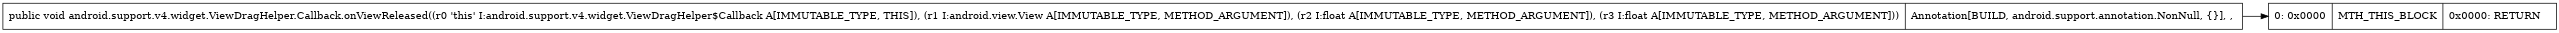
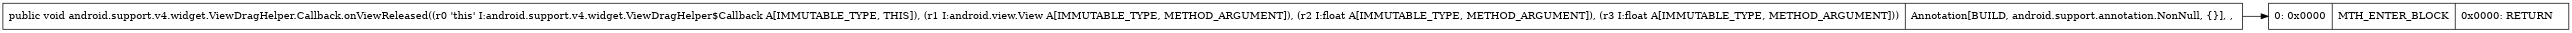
  digraph {
    rankdir=LR
    node [shape=record]
-   n1 [label="{0\:\ 0x0000|MTH_THIS_BLOCK\l|0x0000: RETURN   \l}"]
+   n1 [label="{0\:\ 0x0000|MTH_ENTER_BLOCK\l|0x0000: RETURN   \l}"]
    n2 [label="{public void android.support.v4.widget.ViewDragHelper.Callback.onViewReleased((r0 'this' I:android.support.v4.widget.ViewDragHelper$Callback A[IMMUTABLE_TYPE, THIS]), (r1 I:android.view.View A[IMMUTABLE_TYPE, METHOD_ARGUMENT]), (r2 I:float A[IMMUTABLE_TYPE, METHOD_ARGUMENT]), (r3 I:float A[IMMUTABLE_TYPE, METHOD_ARGUMENT]))  | Annotation[BUILD, android.support.annotation.NonNull, \{\}], , \l}"]
    n2 -> n1
  }
